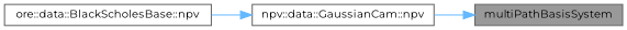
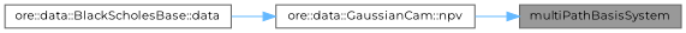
  digraph {
    fontname=Montserrat
    rankdir=RL
    node [color=grey40 fillcolor=white fontname=Montserrat fontsize=10 shape=box style=filled]
    edge [color=steelblue1 dir=back fontname=Montserrat fontsize=10 labelfontname=Helvetica labelfontsize=10 style=solid]
    n1 [color=gray40 fillcolor=grey60 fontcolor=black height=0.2 label=multiPathBasisSystem width=0.4]
-   n2 [height=0.2 label="npv::data::GaussianCam::npv" width=0.4]
-   n3 [height=0.2 label="ore::data::BlackScholesBase::npv" width=0.4]
+   n2 [height=0.2 label="ore::data::GaussianCam::npv" width=0.4]
+   n3 [height=0.2 label="ore::data::BlackScholesBase::data" width=0.4]
    n1 -> n2
    n2 -> n3
  }
